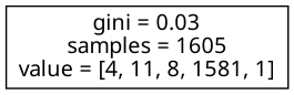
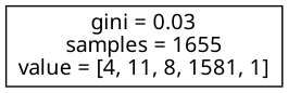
  digraph {
    fontname="Noto Sans"
-   n1 [label="gini = 0.03\nsamples = 1605\nvalue = [4, 11, 8, 1581, 1]" shape=box fontname="Noto Sans"]
+   n1 [label="gini = 0.03\nsamples = 1655\nvalue = [4, 11, 8, 1581, 1]" shape=box fontname="Noto Sans"]
  }
